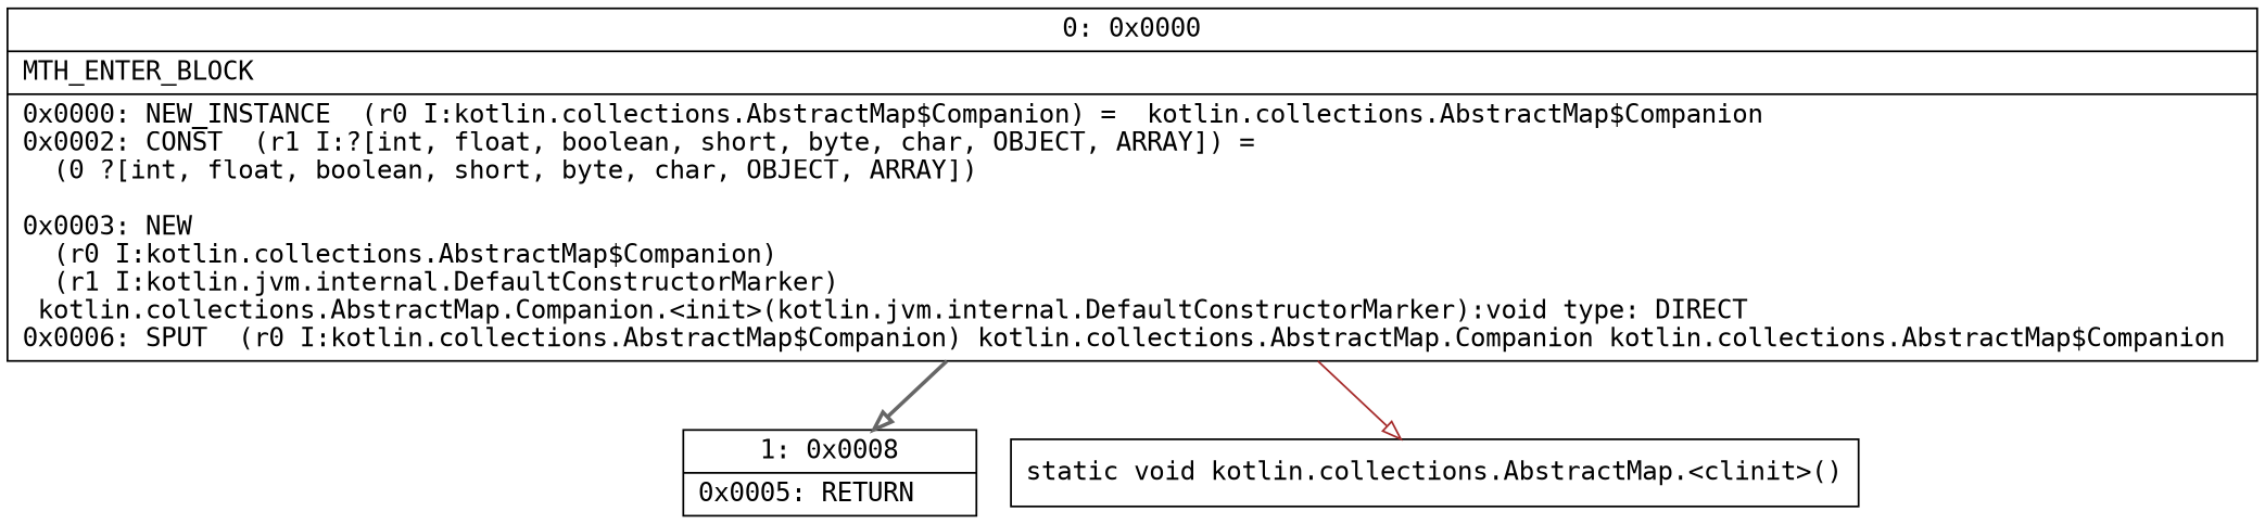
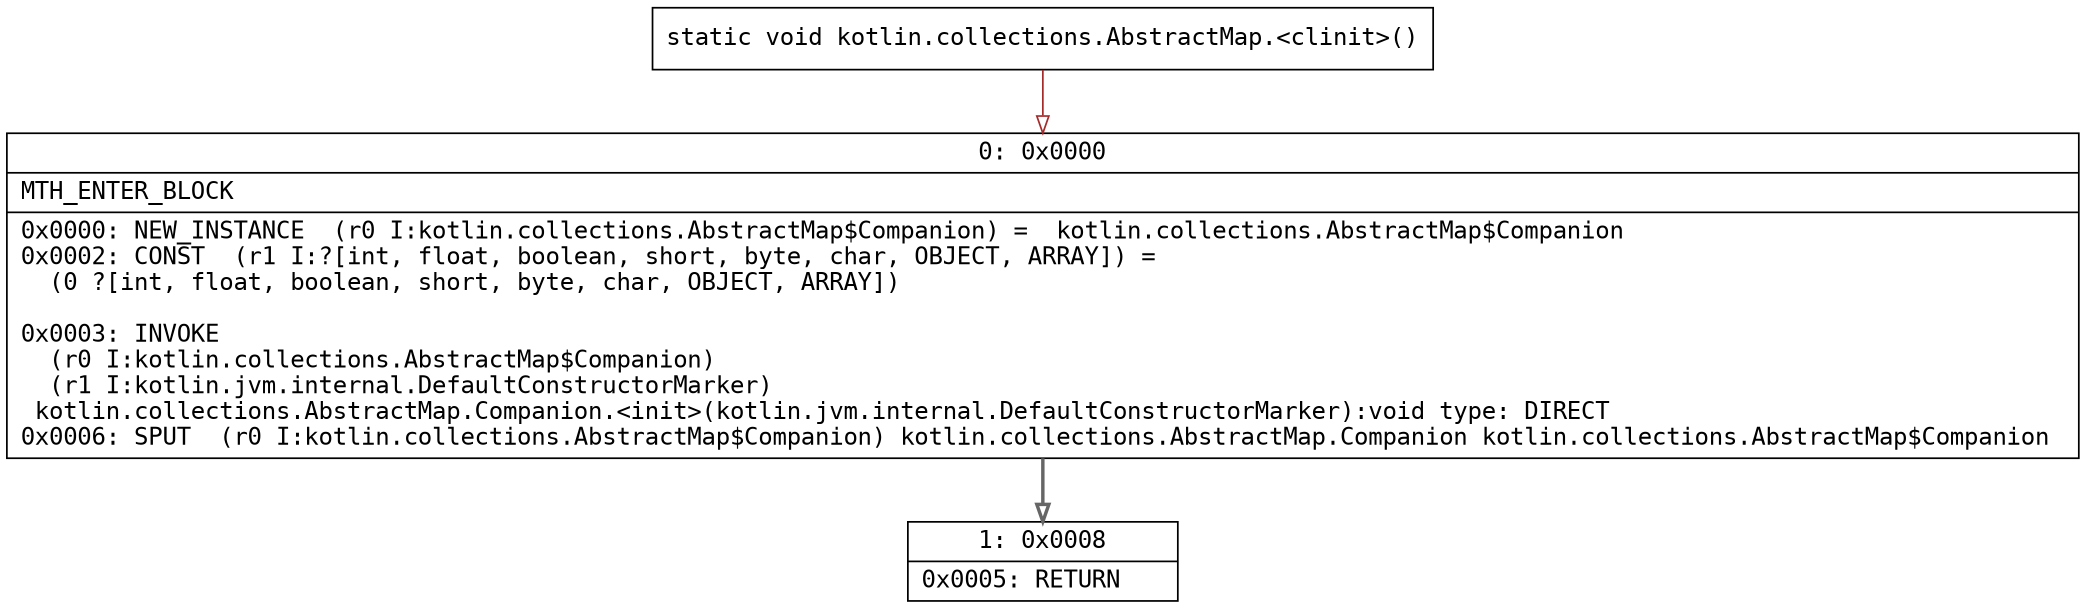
  digraph {
    fontname="DejaVu Sans Mono"
    node [fontname="DejaVu Sans Mono" shape=record]
    edge [arrowhead=onormal fontname="DejaVu Sans Mono"]
-   n1 [label="{0\:\ 0x0000|MTH_ENTER_BLOCK\l|0x0000: NEW_INSTANCE  (r0 I:kotlin.collections.AbstractMap$Companion) =  kotlin.collections.AbstractMap$Companion \l0x0002: CONST  (r1 I:?[int, float, boolean, short, byte, char, OBJECT, ARRAY]) = \l  (0 ?[int, float, boolean, short, byte, char, OBJECT, ARRAY])\l \l0x0003: NEW  \l  (r0 I:kotlin.collections.AbstractMap$Companion)\l  (r1 I:kotlin.jvm.internal.DefaultConstructorMarker)\l kotlin.collections.AbstractMap.Companion.\<init\>(kotlin.jvm.internal.DefaultConstructorMarker):void type: DIRECT \l0x0006: SPUT  (r0 I:kotlin.collections.AbstractMap$Companion) kotlin.collections.AbstractMap.Companion kotlin.collections.AbstractMap$Companion \l}"]
+   n1 [label="{0\:\ 0x0000|MTH_ENTER_BLOCK\l|0x0000: NEW_INSTANCE  (r0 I:kotlin.collections.AbstractMap$Companion) =  kotlin.collections.AbstractMap$Companion \l0x0002: CONST  (r1 I:?[int, float, boolean, short, byte, char, OBJECT, ARRAY]) = \l  (0 ?[int, float, boolean, short, byte, char, OBJECT, ARRAY])\l \l0x0003: INVOKE  \l  (r0 I:kotlin.collections.AbstractMap$Companion)\l  (r1 I:kotlin.jvm.internal.DefaultConstructorMarker)\l kotlin.collections.AbstractMap.Companion.\<init\>(kotlin.jvm.internal.DefaultConstructorMarker):void type: DIRECT \l0x0006: SPUT  (r0 I:kotlin.collections.AbstractMap$Companion) kotlin.collections.AbstractMap.Companion kotlin.collections.AbstractMap$Companion \l}"]
    n2 [label="{1\:\ 0x0008|0x0005: RETURN   \l}"]
    n3 [label="{static void kotlin.collections.AbstractMap.\<clinit\>() }"]
    n1 -> n2 [color=gray40 style=bold]
-   n1 -> n3 [color=brown style=solid]
+   n3 -> n1 [color=brown style=solid]
  }
